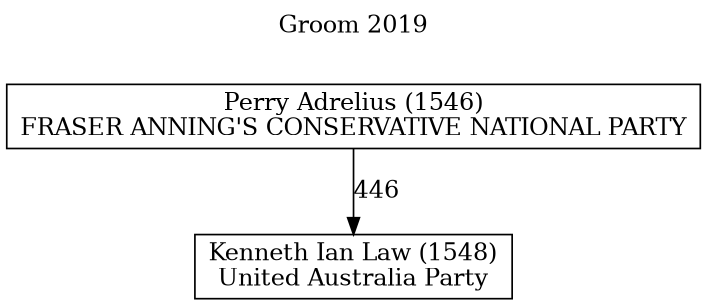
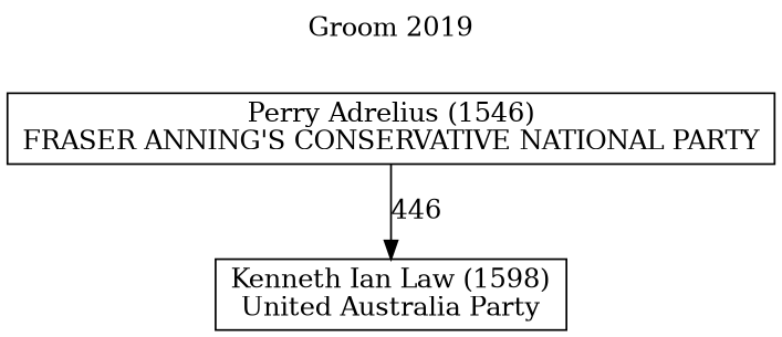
  digraph {
    label="Groom 2019"
    labelloc=t
    mclimit=10
    node [shape=box]
-   n1 [label="Kenneth Ian Law (1548)\nUnited Australia Party"]
+   n1 [label="Kenneth Ian Law (1598)\nUnited Australia Party"]
    n2 [label="Perry Adrelius (1546)\nFRASER ANNING'S CONSERVATIVE NATIONAL PARTY"]
    n2 -> n1 [label=446]
  }
